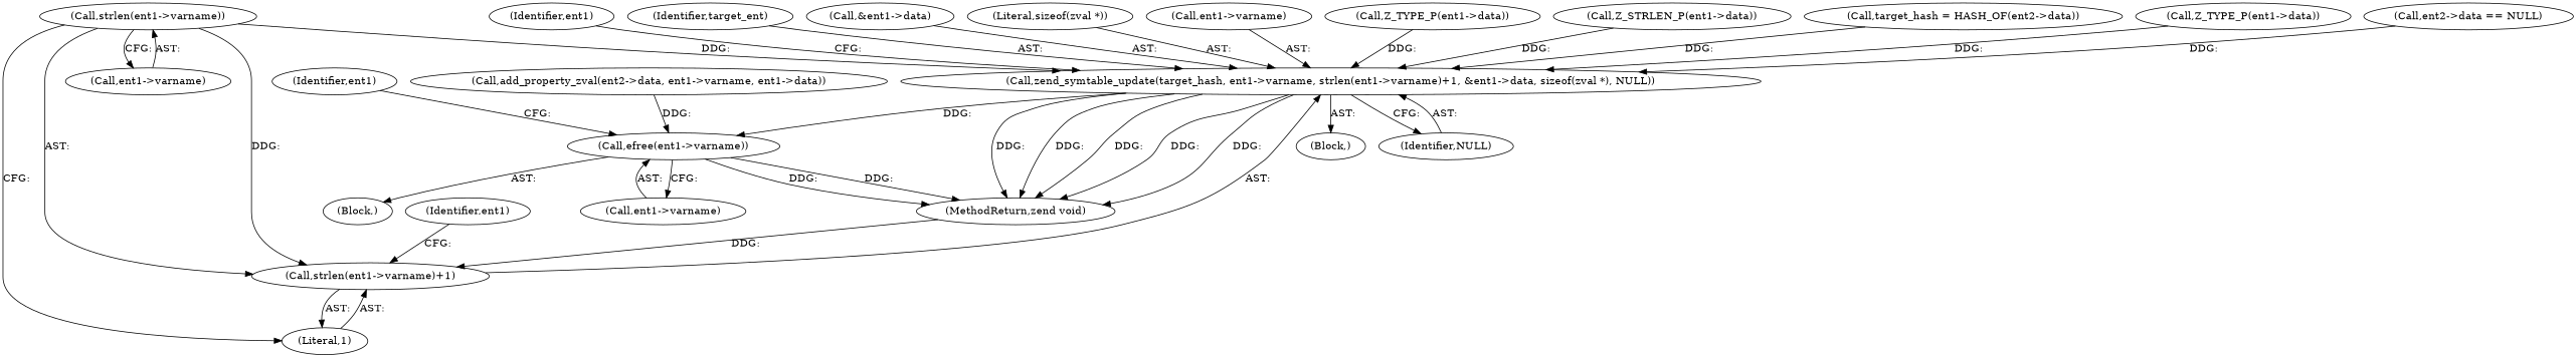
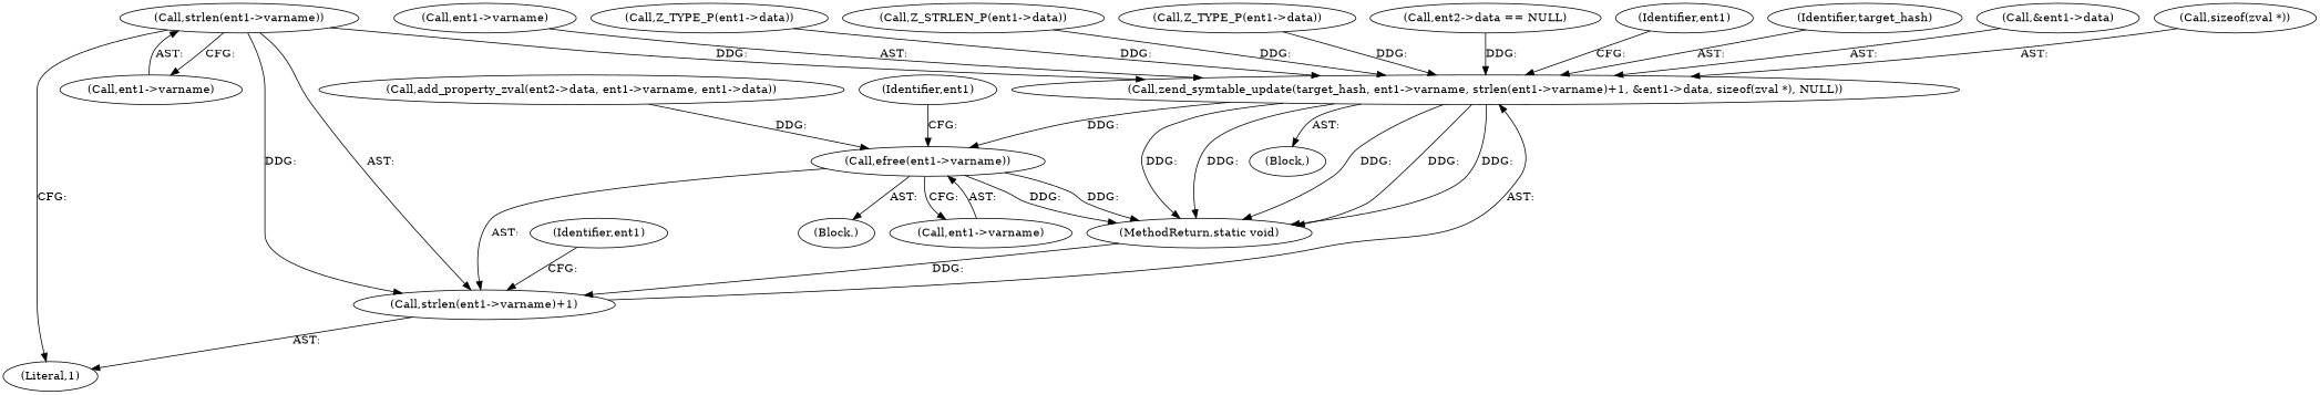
  digraph {
    n1 [label="(Call,strlen(ent1->varname))"]
    n2 [label="(Call,zend_symtable_update(target_hash, ent1->varname, strlen(ent1->varname)+1, &ent1->data, sizeof(zval *), NULL))"]
    n3 [label="(Call,strlen(ent1->varname)+1)"]
    n4 [label="(Call,ent1->varname)"]
    n5 [label="(Literal,1)"]
    n6 [label="(Call,efree(ent1->varname))"]
-   n7 [label="(MethodReturn,zend void)"]
+   n7 [label="(MethodReturn,static void)"]
    n8 [label="(Block,)"]
-   n9 [label="(Identifier,NULL)"]
    n10 [label="(Call,ent1->varname)"]
    n11 [label="(Block,)"]
-   n12 [label="(Call,target_hash = HASH_OF(ent2->data))"]
    n13 [label="(Call,Z_TYPE_P(ent1->data))"]
    n14 [label="(Call,ent2->data == NULL)"]
    n15 [label="(Identifier,ent1)"]
-   n16 [label="(Identifier,target_ent)"]
+   n16 [label="(Identifier,target_hash)"]
    n17 [label="(Call,&ent1->data)"]
    n18 [label="(Call,add_property_zval(ent2->data, ent1->varname, ent1->data))"]
-   n19 [label="(Literal,sizeof(zval *))"]
+   n19 [label="(Call,sizeof(zval *))"]
    n20 [label="(Call,ent1->varname)"]
    n21 [label="(Call,Z_TYPE_P(ent1->data))"]
    n22 [label="(Identifier,ent1)"]
    n23 [label="(Identifier,ent1)"]
    n24 [label="(Call,Z_STRLEN_P(ent1->data))"]
    n1 -> n2 [label="DDG: "]
    n1 -> n3 [label="AST: "]
    n1 -> n3 [label="DDG: "]
    n1 -> n4 [label="CFG: "]
    n1 -> n5 [label="CFG: "]
    n2 -> n6 [label="DDG: "]
    n2 -> n7 [label="DDG: "]
    n2 -> n7 [label="DDG: "]
    n2 -> n7 [label="DDG: "]
    n2 -> n7 [label="DDG: "]
    n2 -> n7 [label="DDG: "]
    n2 -> n8 [label="AST: "]
-   n2 -> n9 [label="CFG: "]
    n3 -> n2 [label="AST: "]
    n3 -> n5 [label="AST: "]
    n4 -> n1 [label="AST: "]
-   n5 -> n3 [label="AST: "]
+   n6 -> n3 [label="AST: "]
    n6 -> n7 [label="DDG: "]
    n6 -> n7 [label="DDG: "]
    n6 -> n10 [label="CFG: "]
    n6 -> n11 [label="AST: "]
    n7 -> n3 [label="DDG: "]
-   n9 -> n2 [label="AST: "]
    n10 -> n6 [label="AST: "]
-   n12 -> n2 [label="DDG: "]
    n13 -> n2 [label="DDG: "]
    n14 -> n2 [label="DDG: "]
    n15 -> n2 [label="CFG: "]
    n16 -> n2 [label="AST: "]
    n17 -> n2 [label="AST: "]
    n18 -> n6 [label="DDG: "]
    n19 -> n2 [label="AST: "]
    n20 -> n2 [label="AST: "]
    n21 -> n2 [label="DDG: "]
    n22 -> n3 [label="CFG: "]
    n23 -> n6 [label="CFG: "]
    n24 -> n2 [label="DDG: "]
  }
